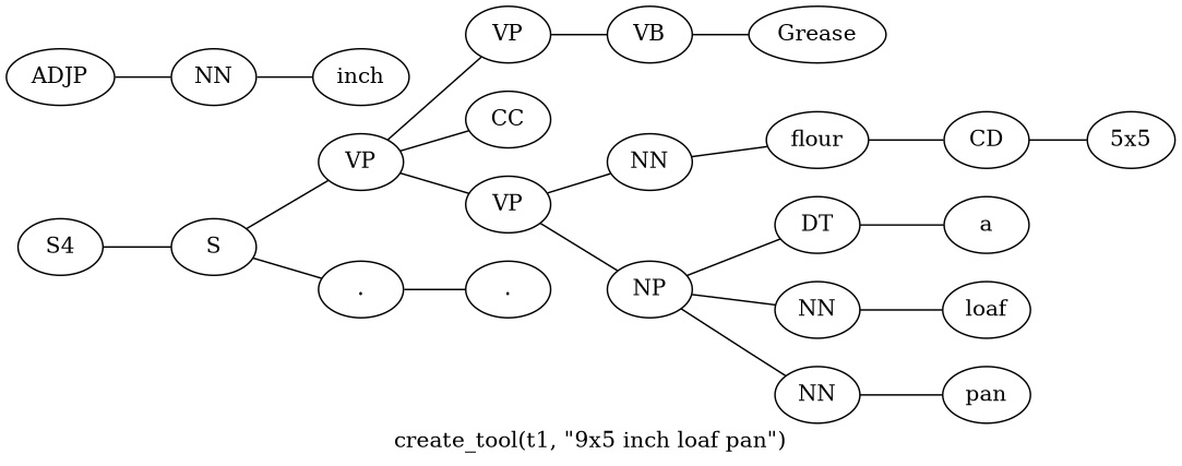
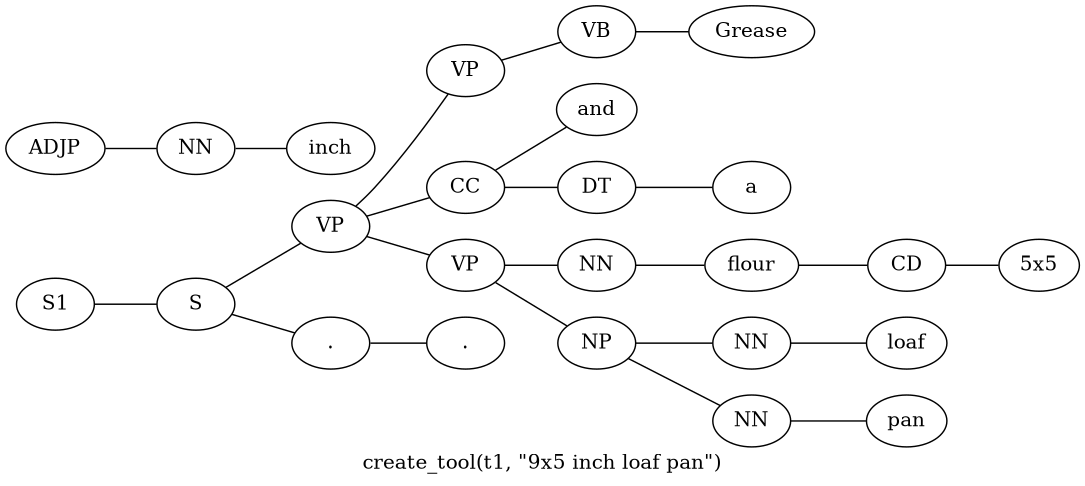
  graph {
    label="create_tool(t1, \"9x5 inch loaf pan\")"
    rankdir=LR
-   n1 [label=S4]
+   n1 [label=S1]
    n2 [label=S]
    n3 [label=VP]
    n4 [label="."]
    n5 [label=VP]
    n6 [label=CC]
    n7 [label=VP]
    n8 [label="."]
    n9 [label=VB]
+   n10 [label=and]
    n11 [label=NN]
    n12 [label=NP]
    n13 [label=Grease]
    n14 [label=flour]
    n15 [label=DT]
    n16 [label=NN]
    n17 [label=NN]
    n18 [label=CD]
    n19 [label=a]
    n20 [label=ADJP]
    n21 [label=NN]
    n22 [label=loaf]
    n23 [label=pan]
    n24 [label="5x5"]
    n25 [label=inch]
    n1 -- n2
    n2 -- n3
    n2 -- n4
    n3 -- n5
    n3 -- n6
    n3 -- n7
    n4 -- n8
    n5 -- n9
+   n6 -- n10
    n7 -- n11
    n7 -- n12
    n9 -- n13
    n11 -- n14
-   n12 -- n15
+   n6 -- n15
    n12 -- n16
    n12 -- n17
    n14 -- n18
    n15 -- n19
    n16 -- n22
    n17 -- n23
    n18 -- n24
    n20 -- n21
    n21 -- n25
  }
